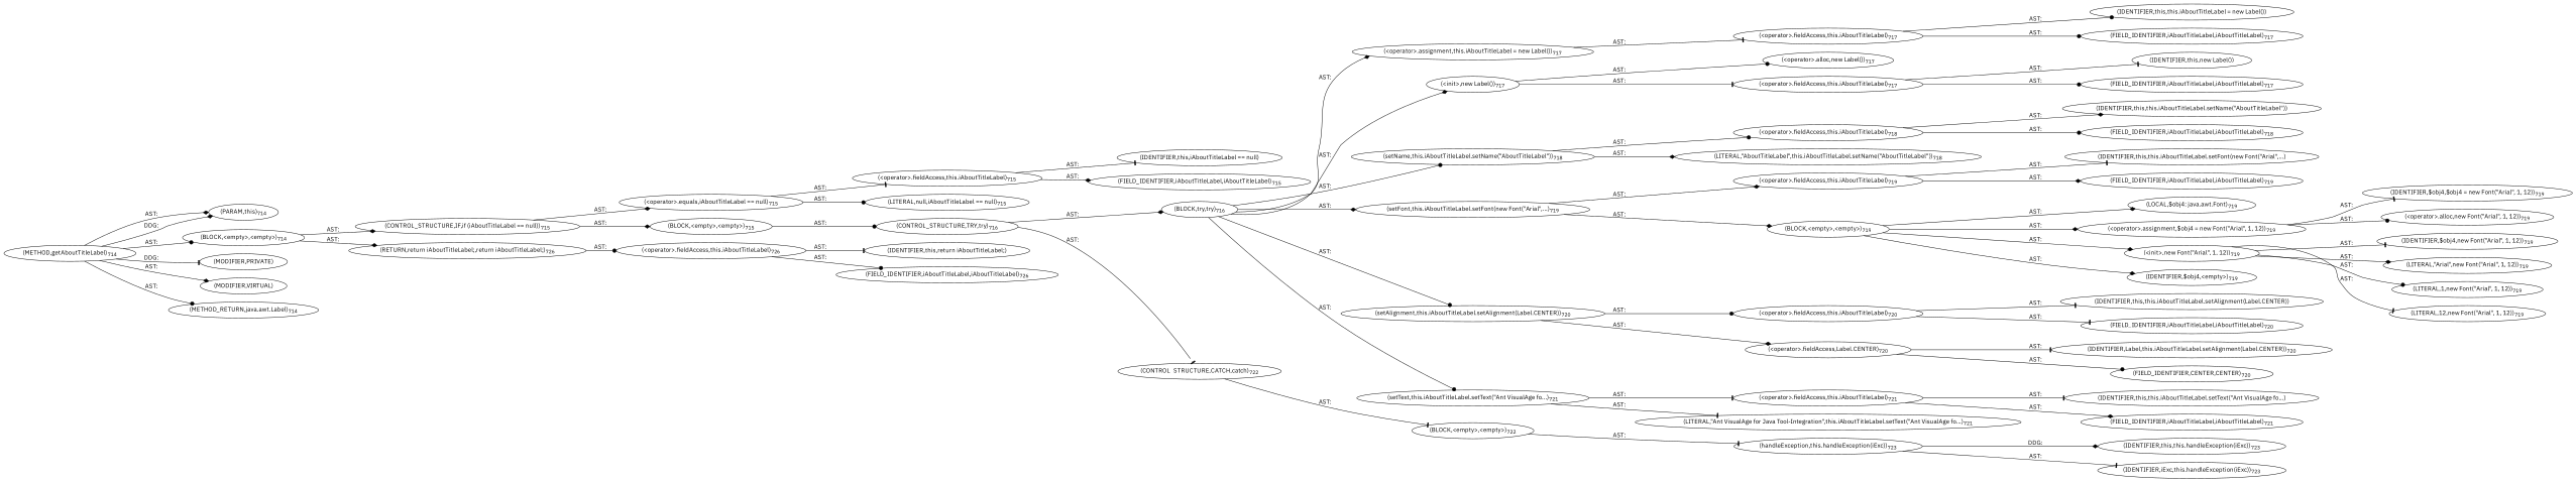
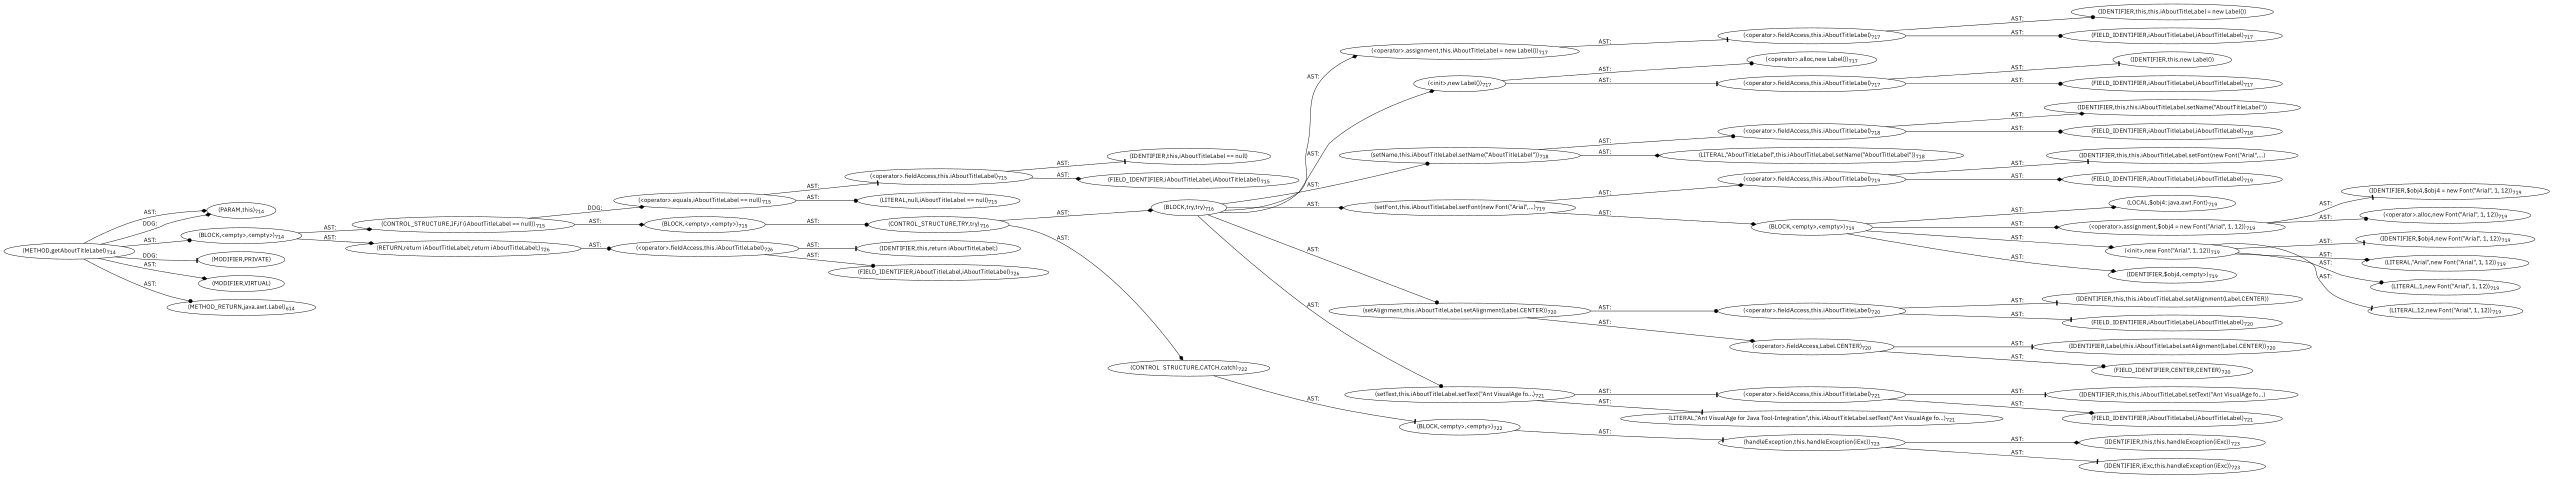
  digraph {
    fontname="IBM Plex Sans"
    rankdir=LR
    node [fontname="IBM Plex Sans"]
    edge [arrowhead=diamond fontname="IBM Plex Sans"]
    n1 [label=<(METHOD,getAboutTitleLabel)<SUB>714</SUB>>]
    n2 [label=<(PARAM,this)<SUB>714</SUB>>]
    n3 [label=<(BLOCK,&lt;empty&gt;,&lt;empty&gt;)<SUB>714</SUB>>]
    n4 [label=<(MODIFIER,PRIVATE)>]
    n5 [label=<(MODIFIER,VIRTUAL)>]
-   n6 [label=<(METHOD_RETURN,java.awt.Label)<SUB>714</SUB>>]
+   n6 [label=<(METHOD_RETURN,java.awt.Label)<SUB>614</SUB>>]
    n7 [label=<(CONTROL_STRUCTURE,IF,if (iAboutTitleLabel == null))<SUB>715</SUB>>]
    n8 [label=<(RETURN,return iAboutTitleLabel;,return iAboutTitleLabel;)<SUB>726</SUB>>]
    n9 [label=<(&lt;operator&gt;.equals,iAboutTitleLabel == null)<SUB>715</SUB>>]
    n10 [label=<(BLOCK,&lt;empty&gt;,&lt;empty&gt;)<SUB>715</SUB>>]
    n11 [label=<(&lt;operator&gt;.fieldAccess,this.iAboutTitleLabel)<SUB>726</SUB>>]
    n12 [label=<(&lt;operator&gt;.fieldAccess,this.iAboutTitleLabel)<SUB>715</SUB>>]
    n13 [label=<(LITERAL,null,iAboutTitleLabel == null)<SUB>715</SUB>>]
    n14 [label=<(CONTROL_STRUCTURE,TRY,try)<SUB>716</SUB>>]
    n15 [label=<(IDENTIFIER,this,iAboutTitleLabel == null)>]
    n16 [label=<(FIELD_IDENTIFIER,iAboutTitleLabel,iAboutTitleLabel)<SUB>715</SUB>>]
    n17 [label=<(BLOCK,try,try)<SUB>716</SUB>>]
    n18 [label=<(CONTROL_STRUCTURE,CATCH,catch)<SUB>722</SUB>>]
    n19 [label=<(&lt;operator&gt;.assignment,this.iAboutTitleLabel = new Label())<SUB>717</SUB>>]
    n20 [label=<(&lt;init&gt;,new Label())<SUB>717</SUB>>]
    n21 [label=<(setName,this.iAboutTitleLabel.setName(&quot;AboutTitleLabel&quot;))<SUB>718</SUB>>]
    n22 [label=<(setFont,this.iAboutTitleLabel.setFont(new Font(&quot;Arial&quot;,...)<SUB>719</SUB>>]
    n23 [label=<(setAlignment,this.iAboutTitleLabel.setAlignment(Label.CENTER))<SUB>720</SUB>>]
    n24 [label=<(setText,this.iAboutTitleLabel.setText(&quot;Ant VisualAge fo...)<SUB>721</SUB>>]
    n25 [label=<(BLOCK,&lt;empty&gt;,&lt;empty&gt;)<SUB>722</SUB>>]
    n26 [label=<(&lt;operator&gt;.fieldAccess,this.iAboutTitleLabel)<SUB>717</SUB>>]
    n27 [label=<(&lt;operator&gt;.alloc,new Label())<SUB>717</SUB>>]
    n28 [label=<(&lt;operator&gt;.fieldAccess,this.iAboutTitleLabel)<SUB>717</SUB>>]
    n29 [label=<(&lt;operator&gt;.fieldAccess,this.iAboutTitleLabel)<SUB>718</SUB>>]
    n30 [label=<(LITERAL,&quot;AboutTitleLabel&quot;,this.iAboutTitleLabel.setName(&quot;AboutTitleLabel&quot;))<SUB>718</SUB>>]
    n31 [label=<(&lt;operator&gt;.fieldAccess,this.iAboutTitleLabel)<SUB>719</SUB>>]
    n32 [label=<(BLOCK,&lt;empty&gt;,&lt;empty&gt;)<SUB>719</SUB>>]
    n33 [label=<(&lt;operator&gt;.fieldAccess,this.iAboutTitleLabel)<SUB>720</SUB>>]
    n34 [label=<(&lt;operator&gt;.fieldAccess,Label.CENTER)<SUB>720</SUB>>]
    n35 [label=<(&lt;operator&gt;.fieldAccess,this.iAboutTitleLabel)<SUB>721</SUB>>]
    n36 [label=<(LITERAL,&quot;Ant VisualAge for Java Tool-Integration&quot;,this.iAboutTitleLabel.setText(&quot;Ant VisualAge fo...)<SUB>721</SUB>>]
    n37 [label=<(IDENTIFIER,this,this.iAboutTitleLabel = new Label())>]
    n38 [label=<(FIELD_IDENTIFIER,iAboutTitleLabel,iAboutTitleLabel)<SUB>717</SUB>>]
    n39 [label=<(IDENTIFIER,this,new Label())>]
    n40 [label=<(FIELD_IDENTIFIER,iAboutTitleLabel,iAboutTitleLabel)<SUB>717</SUB>>]
    n41 [label=<(IDENTIFIER,this,this.iAboutTitleLabel.setName(&quot;AboutTitleLabel&quot;))>]
    n42 [label=<(FIELD_IDENTIFIER,iAboutTitleLabel,iAboutTitleLabel)<SUB>718</SUB>>]
    n43 [label=<(IDENTIFIER,this,this.iAboutTitleLabel.setFont(new Font(&quot;Arial&quot;,...)>]
    n44 [label=<(FIELD_IDENTIFIER,iAboutTitleLabel,iAboutTitleLabel)<SUB>719</SUB>>]
    n45 [label=<(LOCAL,$obj4: java.awt.Font)<SUB>719</SUB>>]
    n46 [label=<(&lt;operator&gt;.assignment,$obj4 = new Font(&quot;Arial&quot;, 1, 12))<SUB>719</SUB>>]
    n47 [label=<(&lt;init&gt;,new Font(&quot;Arial&quot;, 1, 12))<SUB>719</SUB>>]
    n48 [label=<(IDENTIFIER,$obj4,&lt;empty&gt;)<SUB>719</SUB>>]
    n49 [label=<(IDENTIFIER,$obj4,$obj4 = new Font(&quot;Arial&quot;, 1, 12))<SUB>719</SUB>>]
    n50 [label=<(&lt;operator&gt;.alloc,new Font(&quot;Arial&quot;, 1, 12))<SUB>719</SUB>>]
    n51 [label=<(IDENTIFIER,$obj4,new Font(&quot;Arial&quot;, 1, 12))<SUB>719</SUB>>]
    n52 [label=<(LITERAL,&quot;Arial&quot;,new Font(&quot;Arial&quot;, 1, 12))<SUB>719</SUB>>]
    n53 [label=<(LITERAL,1,new Font(&quot;Arial&quot;, 1, 12))<SUB>719</SUB>>]
    n54 [label=<(LITERAL,12,new Font(&quot;Arial&quot;, 1, 12))<SUB>719</SUB>>]
    n55 [label=<(IDENTIFIER,this,this.iAboutTitleLabel.setAlignment(Label.CENTER))>]
    n56 [label=<(FIELD_IDENTIFIER,iAboutTitleLabel,iAboutTitleLabel)<SUB>720</SUB>>]
    n57 [label=<(IDENTIFIER,Label,this.iAboutTitleLabel.setAlignment(Label.CENTER))<SUB>720</SUB>>]
    n58 [label=<(FIELD_IDENTIFIER,CENTER,CENTER)<SUB>720</SUB>>]
    n59 [label=<(IDENTIFIER,this,this.iAboutTitleLabel.setText(&quot;Ant VisualAge fo...)>]
    n60 [label=<(FIELD_IDENTIFIER,iAboutTitleLabel,iAboutTitleLabel)<SUB>721</SUB>>]
    n61 [label=<(handleException,this.handleException(iExc))<SUB>723</SUB>>]
    n62 [label=<(IDENTIFIER,this,this.handleException(iExc))<SUB>723</SUB>>]
    n63 [label=<(IDENTIFIER,iExc,this.handleException(iExc))<SUB>723</SUB>>]
    n64 [label=<(IDENTIFIER,this,return iAboutTitleLabel;)>]
    n65 [label=<(FIELD_IDENTIFIER,iAboutTitleLabel,iAboutTitleLabel)<SUB>726</SUB>>]
    n1 -> n2 [label="AST: "]
    n1 -> n2 [label="DDG: "]
    n1 -> n3 [arrowhead=dot label="AST: "]
    n1 -> n4 [arrowhead=tee label="DDG: "]
    n1 -> n5 [label="AST: "]
    n1 -> n6 [arrowhead=dot label="AST: "]
    n3 -> n7 [label="AST: "]
    n3 -> n8 [label="AST: "]
-   n7 -> n9 [label="AST: "]
+   n7 -> n9 [label="DDG: "]
    n7 -> n10 [label="AST: "]
    n8 -> n11 [arrowhead=dot label="AST: "]
    n9 -> n12 [arrowhead=tee label="AST: "]
    n9 -> n13 [arrowhead=dot label="AST: "]
    n10 -> n14 [arrowhead=dot label="AST: "]
    n11 -> n64 [arrowhead=tee label="AST: "]
    n11 -> n65 [arrowhead=dot label="AST: "]
    n12 -> n15 [arrowhead=tee label="AST: "]
    n12 -> n16 [label="AST: "]
    n14 -> n17 [label="AST: "]
-   n14 -> n18 [arrowhead=tee label="AST: "]
+   n14 -> n18 [label="AST: "]
    n17 -> n19 [label="AST: "]
    n17 -> n20 [label="AST: "]
    n17 -> n21 [arrowhead=dot label="AST: "]
    n17 -> n22 [label="AST: "]
    n17 -> n23 [arrowhead=dot label="AST: "]
    n17 -> n24 [arrowhead=dot label="AST: "]
    n18 -> n25 [arrowhead=tee label="AST: "]
    n19 -> n26 [arrowhead=tee label="AST: "]
    n20 -> n27 [arrowhead=dot label="AST: "]
    n20 -> n28 [arrowhead=tee label="AST: "]
    n21 -> n29 [arrowhead=dot label="AST: "]
    n21 -> n30 [label="AST: "]
    n22 -> n31 [label="AST: "]
    n22 -> n32 [label="AST: "]
    n23 -> n33 [arrowhead=dot label="AST: "]
    n23 -> n34 [label="AST: "]
    n24 -> n35 [arrowhead=tee label="AST: "]
    n24 -> n36 [arrowhead=tee label="AST: "]
    n25 -> n61 [arrowhead=tee label="AST: "]
    n26 -> n37 [arrowhead=dot label="AST: "]
    n26 -> n38 [arrowhead=dot label="AST: "]
    n28 -> n39 [arrowhead=tee label="AST: "]
    n28 -> n40 [arrowhead=dot label="AST: "]
    n29 -> n41 [label="AST: "]
    n29 -> n42 [arrowhead=dot label="AST: "]
    n31 -> n43 [arrowhead=tee label="AST: "]
    n31 -> n44 [label="AST: "]
    n32 -> n45 [label="AST: "]
    n32 -> n46 [label="AST: "]
    n32 -> n47 [label="AST: "]
    n32 -> n48 [label="AST: "]
    n33 -> n55 [arrowhead=tee label="AST: "]
    n33 -> n56 [arrowhead=tee label="AST: "]
    n34 -> n57 [arrowhead=tee label="AST: "]
    n34 -> n58 [arrowhead=dot label="AST: "]
    n35 -> n59 [arrowhead=tee label="AST: "]
    n35 -> n60 [label="AST: "]
    n46 -> n49 [arrowhead=tee label="AST: "]
    n46 -> n50 [arrowhead=dot label="AST: "]
    n47 -> n51 [arrowhead=tee label="AST: "]
    n47 -> n52 [label="AST: "]
    n47 -> n53 [arrowhead=dot label="AST: "]
    n47 -> n54 [arrowhead=tee label="AST: "]
-   n61 -> n62 [label="DDG: "]
+   n61 -> n62 [label="AST: "]
    n61 -> n63 [arrowhead=tee label="AST: "]
  }
